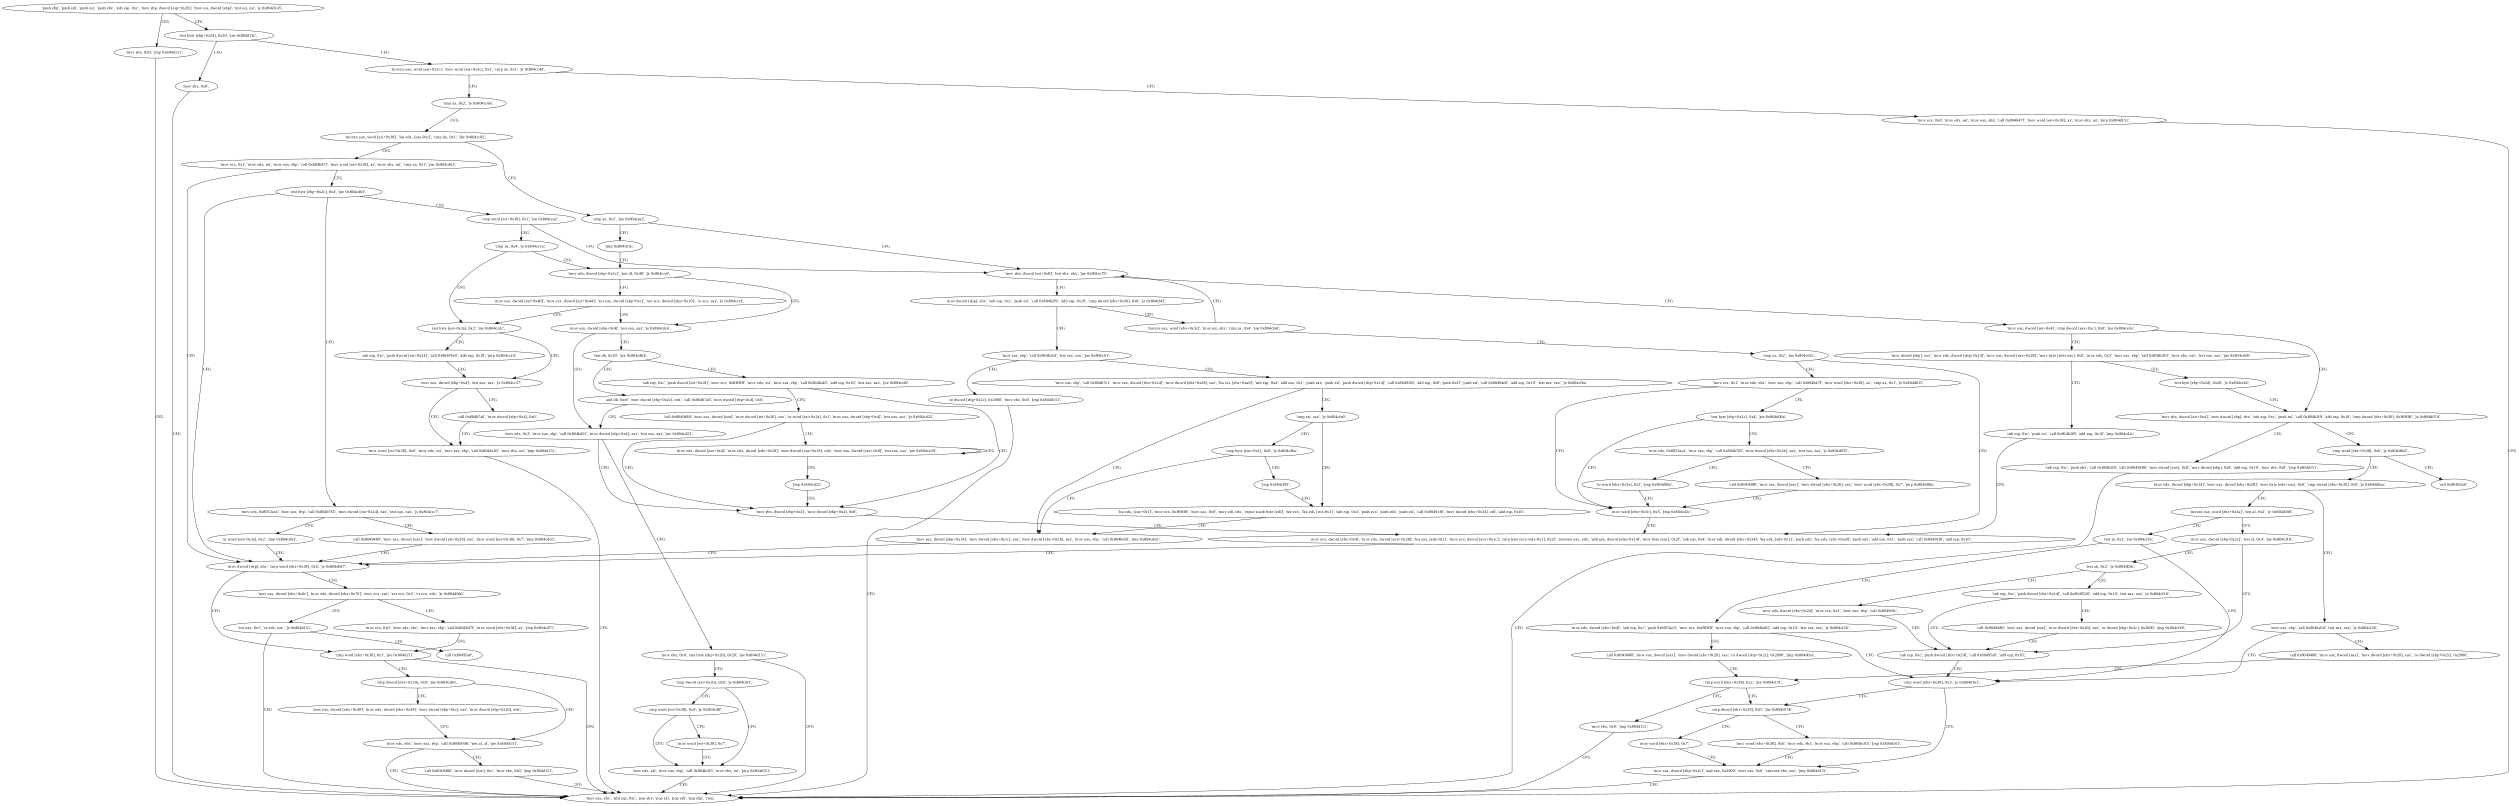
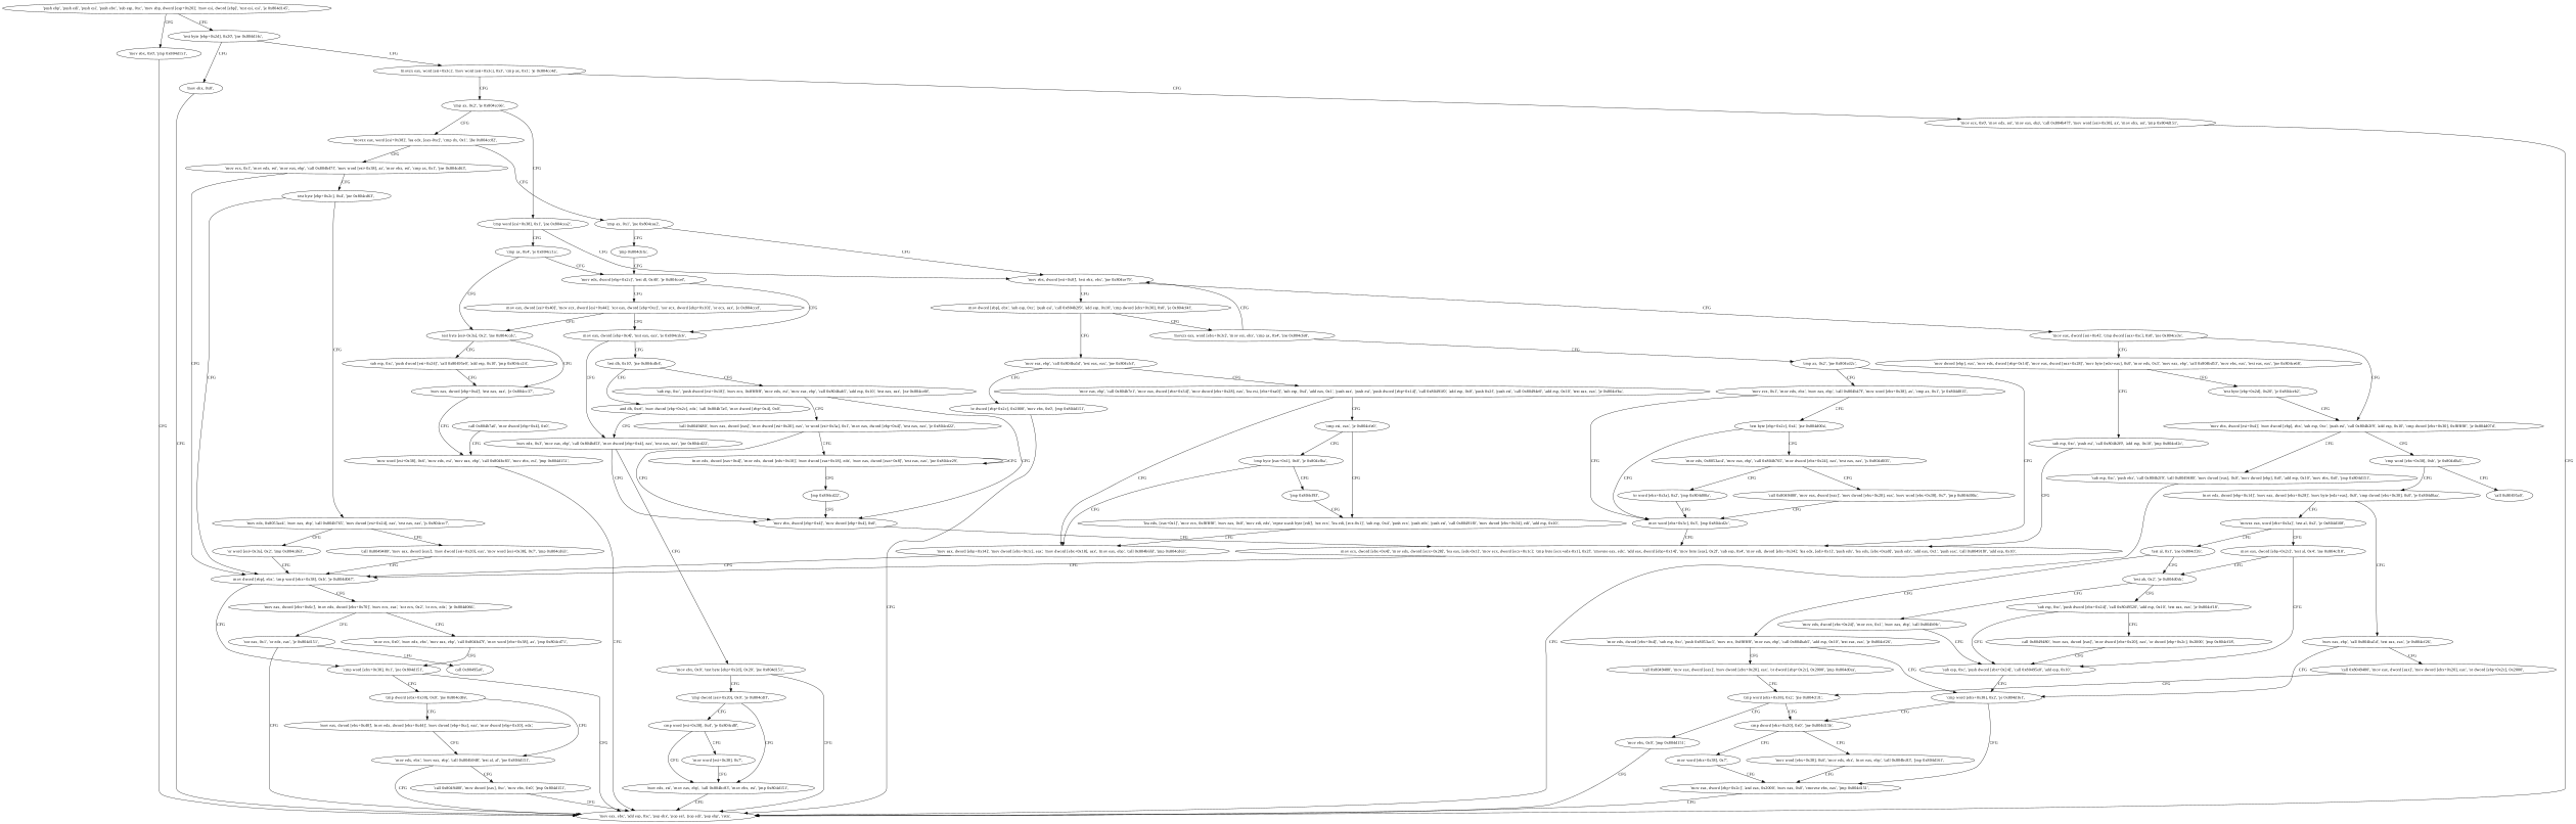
  digraph {
    fontname="Liberation Serif"
    node [fontname="Liberation Serif"]
    edge [fontname="Liberation Serif"]
    n1 [label="'push ebp', 'push edi', 'push esi', 'push ebx', 'sub esp, 0xc', 'mov ebp, dword [esp+0x20]', 'mov esi, dword [ebp]', 'test esi, esi', 'je 0x804d145', "]
    n2 [label="'mov ebx, 0x0', 'jmp 0x804d151', "]
    n3 [label="'test byte [ebp+0x2d], 0x20', 'jne 0x804d14c', "]
    n4 [label="'mov eax, ebx', 'add esp, 0xc', 'pop ebx', 'pop esi', 'pop edi', 'pop ebp', 'retn', "]
    n5 [label="'mov ebx, 0x0', "]
    n6 [label="'movzx eax, word [esi+0x3c]', 'mov word [esi+0x3c], 0x3', 'cmp ax, 0x1', 'je 0x804cc4d', "]
    n7 [label="'mov ecx, 0x0', 'mov edx, esi', 'mov eax, ebp', 'call 0x804b47f', 'mov word [esi+0x38], ax', 'mov ebx, esi', 'jmp 0x804d151', "]
    n8 [label="'cmp ax, 0x2', 'je 0x804cc66', "]
    n9 [label="'movzx eax, word [esi+0x38]', 'lea edx, [eax-0xc]', 'cmp dx, 0x1', 'jbe 0x804cc82', "]
    n10 [label="'cmp word [esi+0x38], 0x1', 'jne 0x804cea2', "]
    n11 [label="'mov ecx, 0x1', 'mov edx, esi', 'mov eax, ebp', 'call 0x804b47f', 'mov word [esi+0x38], ax', 'mov ebx, esi', 'cmp ax, 0x1', 'jne 0x804cd63', "]
    n12 [label="'cmp ax, 0x1', 'jne 0x804cea2', "]
    n13 [label="'mov ebx, dword [esi+0x8]', 'test ebx, ebx', 'jne 0x804ce79', "]
    n14 [label="'cmp ax, 0x4', 'je 0x804cc1a', "]
    n15 [label="'mov dword [ebp], ebx', 'cmp word [ebx+0x38], 0xb', 'je 0x804d047', "]
    n16 [label="'test byte [ebp+0x2c], 0x4', 'jne 0x804cd63', "]
    n17 [label="'jmp 0x804cbfa', "]
    n18 [label="'mov dword [ebp], ebx', 'sub esp, 0xc', 'push esi', 'call 0x804b2f9', 'add esp, 0x10', 'cmp dword [ebx+0x30], 0x0', 'je 0x804cf4f', "]
    n19 [label="'mov eax, dword [esi+0x4]', 'cmp dword [eax+0xc], 0x0', 'jne 0x804ce3e', "]
    n20 [label="'test byte [esi+0x3a], 0x2', 'jne 0x804ccdc', "]
    n21 [label="'mov edx, dword [ebp+0x2c]', 'test dl, 0x40', 'je 0x804ccef', "]
    n22 [label="'mov eax, dword [ebx+0x6c]', 'mov edx, dword [ebx+0x70]', 'mov ecx, eax', 'xor ecx, 0x2', 'or ecx, edx', 'je 0x804d066', "]
    n23 [label="'cmp word [ebx+0x38], 0x1', 'jne 0x804d151', "]
    n24 [label="'mov edx, 0x8053ac4', 'mov eax, ebp', 'call 0x804b765', 'mov dword [esi+0x24], eax', 'test eax, eax', 'js 0x804ccc7', "]
    n25 [label="'mov eax, ebp', 'call 0x804ba5d', 'test eax, eax', 'jne 0x804cfcf', "]
    n26 [label="'movzx eax, word [ebx+0x3c]', 'mov esi, ebx', 'cmp ax, 0x4', 'jne 0x804cfe8', "]
    n27 [label="'mov dword [ebp], eax', 'mov edx, dword [ebp+0x14]', 'mov eax, dword [eax+0x28]', 'mov byte [edx+eax], 0x0', 'mov edx, 0x3', 'mov eax, ebp', 'call 0x804bd53', 'mov ebx, eax', 'test eax, eax', 'jne 0x804ce68', "]
    n28 [label="'mov ebx, dword [esi+0x4]', 'mov dword [ebp], ebx', 'sub esp, 0xc', 'push esi', 'call 0x804b2f9', 'add esp, 0x10', 'cmp dword [ebx+0x30], 0xffffffff', 'je 0x804d07d', "]
    n29 [label="'sub esp, 0xc', 'push dword [esi+0x24]', 'call 0x80495e0', 'add esp, 0x10', 'jmp 0x804cc24', "]
    n30 [label="'mov eax, dword [ebp+0x4]', 'test eax, eax', 'je 0x804cc37', "]
    n31 [label="'mov eax, dword [ebp+0x4]', 'test eax, eax', 'je 0x804cdc6', "]
    n32 [label="'mov eax, dword [esi+0x40]', 'mov ecx, dword [esi+0x44]', 'xor eax, dword [ebp+0xc]', 'xor ecx, dword [ebp+0x10]', 'or ecx, eax', 'je 0x804ccef', "]
    n33 [label="'mov ecx, 0x0', 'mov edx, ebx', 'mov eax, ebp', 'call 0x804b47f', 'mov word [ebx+0x38], ax', 'jmp 0x804cd71', "]
    n34 [label="'xor eax, 0x1', 'or edx, eax', 'je 0x804d151', "]
    n35 [label="'cmp dword [ebx+0x30], 0x0', 'jne 0x804cd8e', "]
    n36 [label="'call 0x8049480', 'mov eax, dword [eax]', 'mov dword [esi+0x20], eax', 'mov word [esi+0x38], 0x7', 'jmp 0x804cd63', "]
    n37 [label="'or word [esi+0x3a], 0x2', 'jmp 0x804cd63', "]
    n38 [label="'or dword [ebp+0x2c], 0x2000', 'mov ebx, 0x0', 'jmp 0x804d151', "]
    n39 [label="'mov eax, ebp', 'call 0x804b7e1', 'mov eax, dword [ebx+0x34]', 'mov dword [ebx+0x28], eax', 'lea esi, [ebx+0xa0]', 'sub esp, 0x4', 'add eax, 0x1', 'push eax', 'push esi', 'push dword [ebp+0x14]', 'call 0x80491f0', 'add esp, 0x8', 'push 0x2f', 'push esi', 'call 0x80494e0', 'add esp, 0x10', 'test eax, eax', 'je 0x804cfba', "]
    n40 [label="'cmp ax, 0x2', 'jne 0x804cd2c', "]
    n41 [label="'sub esp, 0xc', 'push esi', 'call 0x804b2f9', 'add esp, 0x10', 'jmp 0x804cd2c', "]
    n42 [label="'test byte [ebp+0x2d], 0x20', 'je 0x804ceb2', "]
    n43 [label="'sub esp, 0xc', 'push ebx', 'call 0x804b2f9', 'call 0x8049480', 'mov dword [eax], 0x0', 'mov dword [ebp], 0x0', 'add esp, 0x10', 'mov ebx, 0x0', 'jmp 0x804d151', "]
    n44 [label="'cmp word [ebx+0x38], 0xb', 'je 0x804d0a5', "]
    n45 [label="'mov word [esi+0x38], 0x6', 'mov edx, esi', 'mov eax, ebp', 'call 0x804bc83', 'mov ebx, esi', 'jmp 0x804d151', "]
    n46 [label="'call 0x804b7a6', 'mov dword [ebp+0x4], 0x0', "]
    n47 [label="'mov edx, 0x3', 'mov eax, ebp', 'call 0x804bd53', 'mov dword [ebp+0x4], eax', 'test eax, eax', 'jne 0x804cd22', "]
    n48 [label="'test dh, 0x10', 'jne 0x804cdb4', "]
    n49 [label="'call 0x80495a0', "]
    n50 [label="'mov edx, ebx', 'mov eax, ebp', 'call 0x804b948', 'test al, al', 'jne 0x804d151', "]
    n51 [label="'mov eax, dword [ebx+0x40]', 'mov edx, dword [ebx+0x44]', 'mov dword [ebp+0xc], eax', 'mov dword [ebp+0x10], edx', "]
    n52 [label="'mov eax, dword [ebp+0x14]', 'mov dword [ebx+0x1c], eax', 'mov dword [ebx+0x18], eax', 'mov eax, ebp', 'call 0x804b6fd', 'jmp 0x804cd63', "]
    n53 [label="'cmp esi, eax', 'je 0x804cfe0', "]
    n54 [label="'mov ecx, dword [ebx+0x4]', 'mov edx, dword [ecx+0x28]', 'lea eax, [edx-0x1]', 'mov ecx, dword [ecx+0x1c]', 'cmp byte [ecx+edx-0x1], 0x2f', 'cmovne eax, edx', 'add eax, dword [ebp+0x14]', 'mov byte [eax], 0x2f', 'sub esp, 0x4', 'mov edi, dword [ebx+0x34]', 'lea edx, [edi+0x1]', 'push edx', 'lea edx, [ebx+0xa0]', 'push edx', 'add eax, 0x1', 'push eax', 'call 0x80491f0', 'add esp, 0x10', "]
    n55 [label="'mov ecx, 0x1', 'mov edx, ebx', 'mov eax, ebp', 'call 0x804b47f', 'mov word [ebx+0x38], ax', 'cmp ax, 0x1', 'je 0x804d015', "]
    n56 [label="'call 0x80495a0', "]
    n57 [label="'mov edx, dword [ebp+0x14]', 'mov eax, dword [ebx+0x28]', 'mov byte [edx+eax], 0x0', 'cmp dword [ebx+0x30], 0x0', 'je 0x804d0aa', "]
    n58 [label="'mov ebx, dword [ebp+0x4]', 'mov dword [ebp+0x4], 0x0', "]
    n59 [label="'mov ebx, 0x0', 'test byte [ebp+0x2d], 0x20', 'jne 0x804d151', "]
    n60 [label="'and dh, 0xef', 'mov dword [ebp+0x2c], edx', 'call 0x804b7a6', 'mov dword [ebp+0x4], 0x0', "]
    n61 [label="'sub esp, 0xc', 'push dword [esi+0x18]', 'mov ecx, 0xffffffff', 'mov edx, esi', 'mov eax, ebp', 'call 0x804bab5', 'add esp, 0x10', 'test eax, eax', 'jne 0x804ce0f', "]
    n62 [label="'call 0x8049480', 'mov dword [eax], 0xc', 'mov ebx, 0x0', 'jmp 0x804d151', "]
    n63 [label="'cmp byte [eax+0x1], 0x0', 'je 0x804cfba', "]
    n64 [label="'lea edx, [eax+0x1]', 'mov ecx, 0xffffffff', 'mov eax, 0x0', 'mov edi, edx', 'repne scasb byte [edi]', 'not ecx', 'lea edi, [ecx-0x1]', 'sub esp, 0x4', 'push ecx', 'push edx', 'push esi', 'call 0x80491f0', 'mov dword [ebx+0x34], edi', 'add esp, 0x10', "]
    n65 [label="'test byte [ebp+0x2c], 0x4', 'jne 0x804d00a', "]
    n66 [label="'mov word [ebx+0x3c], 0x3', 'jmp 0x804cd2c', "]
    n67 [label="'mov eax, ebp', 'call 0x804ba5d', 'test eax, eax', 'je 0x804cf26', "]
    n68 [label="'movzx eax, word [ebx+0x3a]', 'test al, 0x2', 'je 0x804d108', "]
    n69 [label="'cmp dword [esi+0x20], 0x0', 'je 0x804cdff', "]
    n70 [label="'call 0x8049480', 'mov eax, dword [eax]', 'mov dword [esi+0x20], eax', 'or word [esi+0x3a], 0x1', 'mov eax, dword [ebp+0x4]', 'test eax, eax', 'je 0x804cd22', "]
    n71 [label="'jmp 0x804cf93', "]
    n72 [label="'mov edx, 0x8053ac4', 'mov eax, ebp', 'call 0x804b765', 'mov dword [ebx+0x24], eax', 'test eax, eax', 'js 0x804d035', "]
    n73 [label="'cmp word [ebx+0x38], 0x2', 'je 0x804d161', "]
    n74 [label="'call 0x8049480', 'mov eax, dword [eax]', 'mov dword [ebx+0x20], eax', 'or dword [ebp+0x2c], 0x2000', "]
    n75 [label="'test al, 0x1', 'jne 0x804cf26', "]
    n76 [label="'mov eax, dword [ebp+0x2c]', 'test al, 0x4', 'jne 0x804cf18', "]
    n77 [label="'mov edx, esi', 'mov eax, ebp', 'call 0x804bc83', 'mov ebx, esi', 'jmp 0x804d151', "]
    n78 [label="'cmp word [esi+0x38], 0x4', 'je 0x804cdff', "]
    n79 [label="'mov edx, dword [eax+0x4]', 'mov edx, dword [edx+0x18]', 'mov dword [eax+0x18], edx', 'mov eax, dword [eax+0x8]', 'test eax, eax', 'jne 0x804ce29', "]
    n80 [label="'call 0x8049480', 'mov eax, dword [eax]', 'mov dword [ebx+0x20], eax', 'mov word [ebx+0x38], 0x7', 'jmp 0x804d00a', "]
    n81 [label="'or word [ebx+0x3a], 0x2', 'jmp 0x804d00a', "]
    n82 [label="'mov eax, dword [ebp+0x2c]', 'and eax, 0x2000', 'mov eax, 0x0', 'cmovne ebx, eax', 'jmp 0x804d151', "]
    n83 [label="'cmp dword [ebx+0x20], 0x0', 'jne 0x804d15b', "]
    n84 [label="'cmp word [ebx+0x38], 0x2', 'jne 0x804cf31', "]
    n85 [label="'mov edx, dword [ebx+0x4]', 'sub esp, 0xc', 'push 0x8053ac3', 'mov ecx, 0xffffffff', 'mov eax, ebp', 'call 0x804bab5', 'add esp, 0x10', 'test eax, eax', 'je 0x804cf26', "]
    n86 [label="'sub esp, 0xc', 'push dword [ebx+0x24]', 'call 0x80495e0', 'add esp, 0x10', "]
    n87 [label="'test ah, 0x2', 'je 0x804d0dc', "]
    n88 [label="'mov word [esi+0x38], 0x7', "]
    n89 [label="'jmp 0x894cd22',"]
    n90 [label="'mov word [ebx+0x38], 0x7', "]
    n91 [label="'mov word [ebx+0x38], 0x6', 'mov edx, ebx', 'mov eax, ebp', 'call 0x804bc83', 'jmp 0x804d161', "]
    n92 [label="'mov ebx, 0x0', 'jmp 0x804d151', "]
    n93 [label="'call 0x8049480', 'mov eax, dword [eax]', 'mov dword [ebx+0x20], eax', 'or dword [ebp+0x2c], 0x2000', 'jmp 0x804d0ca', "]
    n94 [label="'sub esp, 0xc', 'push dword [ebx+0x24]', 'call 0x8049520', 'add esp, 0x10', 'test eax, eax', 'je 0x804cf18', "]
    n95 [label="'mov edx, dword [ebx+0x24]', 'mov ecx, 0x1', 'mov eax, ebp', 'call 0x804b9fc', "]
    n96 [label="'call 0x8049480', 'mov eax, dword [eax]', 'mov dword [ebx+0x20], eax', 'or dword [ebp+0x2c], 0x2000', 'jmp 0x804cf18', "]
    n1 -> n2 [label=CFG]
    n1 -> n3 [label=CFG]
    n2 -> n4 [label=CFG]
    n3 -> n5 [label=CFG]
    n3 -> n6 [label=CFG]
    n5 -> n4 [label=CFG]
    n6 -> n7 [label=CFG]
    n6 -> n8 [label=CFG]
    n7 -> n4 [label=CFG]
    n8 -> n9 [label=CFG]
-   n16 -> n10 [label=CFG]
+   n8 -> n10 [label=CFG]
    n9 -> n11 [label=CFG]
    n9 -> n12 [label=CFG]
    n10 -> n13 [label=CFG]
    n10 -> n14 [label=CFG]
    n11 -> n15 [label=CFG]
    n11 -> n16 [label=CFG]
    n12 -> n13 [label=CFG]
    n12 -> n17 [label=CFG]
    n13 -> n18 [label=CFG]
    n13 -> n19 [label=CFG]
    n14 -> n20 [label=CFG]
    n14 -> n21 [label=CFG]
    n15 -> n22 [label=CFG]
    n15 -> n23 [label=CFG]
    n16 -> n15 [label=CFG]
    n16 -> n24 [label=CFG]
    n17 -> n21 [label=CFG]
    n18 -> n25 [label=CFG]
    n18 -> n26 [label=CFG]
    n19 -> n27 [label=CFG]
    n19 -> n28 [label=CFG]
    n20 -> n29 [label=CFG]
    n20 -> n30 [label=CFG]
    n21 -> n31 [label=CFG]
    n21 -> n32 [label=CFG]
    n22 -> n33 [label=CFG]
    n22 -> n34 [label=CFG]
    n23 -> n4 [label=CFG]
    n23 -> n35 [label=CFG]
    n24 -> n36 [label=CFG]
    n24 -> n37 [label=CFG]
    n25 -> n38 [label=CFG]
    n25 -> n39 [label=CFG]
    n26 -> n13 [label=CFG]
    n26 -> n40 [label=CFG]
    n27 -> n41 [label=CFG]
    n27 -> n42 [label=CFG]
    n28 -> n43 [label=CFG]
    n28 -> n44 [label=CFG]
    n29 -> n30 [label=CFG]
    n30 -> n45 [label=CFG]
-   n30 -> n46 [label=CFG]
    n31 -> n47 [label=CFG]
    n31 -> n48 [label=CFG]
    n32 -> n20 [label=CFG]
    n32 -> n31 [label=CFG]
    n33 -> n23 [label=CFG]
    n34 -> n4 [label=CFG]
    n34 -> n49 [label=CFG]
    n35 -> n50 [label=CFG]
    n35 -> n51 [label=CFG]
    n36 -> n15 [label=CFG]
    n37 -> n15 [label=CFG]
    n38 -> n4 [label=CFG]
    n39 -> n52 [label=CFG]
    n39 -> n53 [label=CFG]
    n40 -> n54 [label=CFG]
    n40 -> n55 [label=CFG]
    n41 -> n54 [label=CFG]
    n42 -> n28 [label=CFG]
    n43 -> n4 [label=CFG]
    n44 -> n56 [label=CFG]
    n44 -> n57 [label=CFG]
    n45 -> n4 [label=CFG]
    n46 -> n45 [label=CFG]
    n47 -> n58 [label=CFG]
    n47 -> n59 [label=CFG]
    n48 -> n60 [label=CFG]
    n48 -> n61 [label=CFG]
    n50 -> n4 [label=CFG]
    n50 -> n62 [label=CFG]
    n51 -> n50 [label=CFG]
    n52 -> n15 [label=CFG]
    n53 -> n63 [label=CFG]
    n53 -> n64 [label=CFG]
    n54 -> n15 [label=CFG]
    n55 -> n65 [label=CFG]
    n55 -> n66 [label=CFG]
    n57 -> n67 [label=CFG]
    n57 -> n68 [label=CFG]
    n58 -> n54 [label=CFG]
    n59 -> n4 [label=CFG]
    n59 -> n69 [label=CFG]
    n60 -> n47 [label=CFG]
    n61 -> n58 [label=CFG]
    n61 -> n70 [label=CFG]
    n62 -> n4 [label=CFG]
    n63 -> n52 [label=CFG]
    n63 -> n71 [label=CFG]
    n64 -> n52 [label=CFG]
    n65 -> n66 [label=CFG]
    n65 -> n72 [label=CFG]
    n66 -> n54 [label=CFG]
    n67 -> n73 [label=CFG]
    n67 -> n74 [label=CFG]
    n68 -> n75 [label=CFG]
    n68 -> n76 [label=CFG]
    n69 -> n77 [label=CFG]
    n69 -> n78 [label=CFG]
    n70 -> n58 [label=CFG]
    n70 -> n79 [label=CFG]
    n71 -> n64 [label=CFG]
    n72 -> n80 [label=CFG]
    n72 -> n81 [label=CFG]
    n73 -> n82 [label=CFG]
    n73 -> n83 [label=CFG]
    n74 -> n84 [label=CFG]
-   n75 -> n73 [label=CFG]
+   n75 -> n87 [label=CFG]
    n75 -> n85 [label=CFG]
    n76 -> n86 [label=CFG]
    n76 -> n87 [label=CFG]
    n77 -> n4 [label=CFG]
    n78 -> n77 [label=CFG]
    n78 -> n88 [label=CFG]
    n79 -> n79 [label=CFG]
    n79 -> n89 [label=CFG]
    n80 -> n66 [label=CFG]
    n81 -> n66 [label=CFG]
    n82 -> n4 [label=CFG]
    n83 -> n90 [label=CFG]
    n83 -> n91 [label=CFG]
    n84 -> n83 [label=CFG]
    n84 -> n92 [label=CFG]
    n85 -> n73 [label=CFG]
    n85 -> n93 [label=CFG]
    n86 -> n73 [label=CFG]
    n87 -> n94 [label=CFG]
    n87 -> n95 [label=CFG]
    n88 -> n77 [label=CFG]
    n89 -> n58 [label=CFG]
    n90 -> n82 [label=CFG]
    n91 -> n82 [label=CFG]
    n92 -> n4 [label=CFG]
    n93 -> n84 [label=CFG]
    n94 -> n86 [label=CFG]
    n94 -> n96 [label=CFG]
    n95 -> n86 [label=CFG]
    n96 -> n86 [label=CFG]
  }
